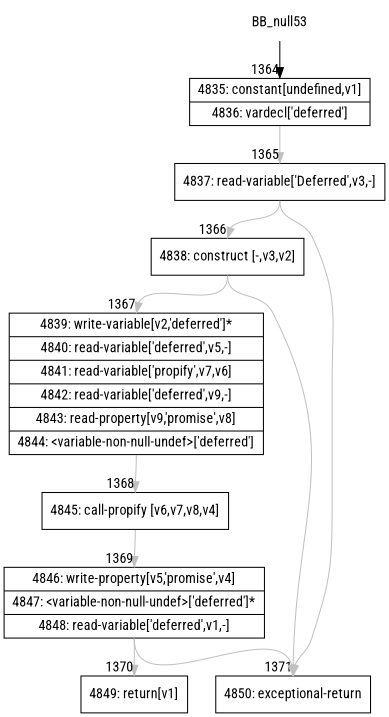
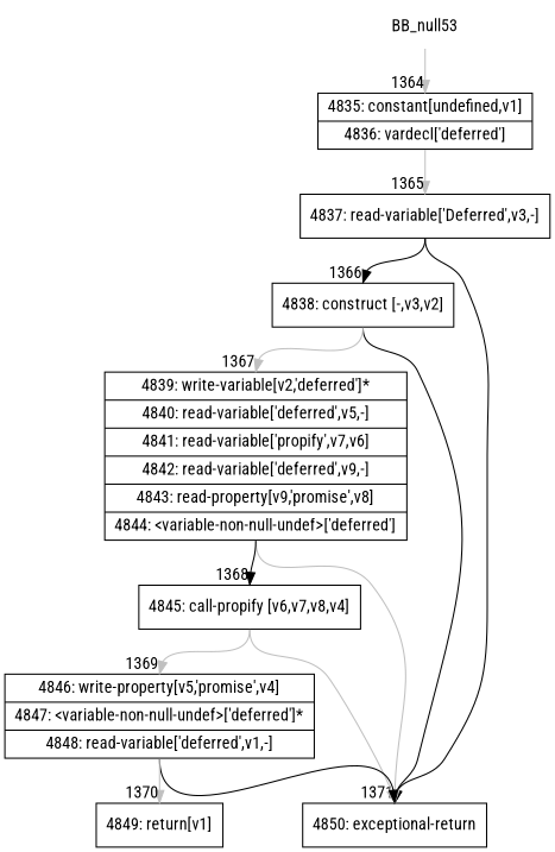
  digraph {
    fontname="Roboto Condensed"
    rankdir=TD
    node [fontname="Roboto Condensed" shape=record]
    edge [fontname="Roboto Condensed" headport=n tailport=s color=gray]
    n1 [label=BB_null53 shape=none]
    n2 [label="{4835: constant[undefined,v1]|4836: vardecl['deferred']}"]
    n3 [label="{4837: read-variable['Deferred',v3,-]}"]
    n4 [label="{4838: construct [-,v3,v2]}"]
    n5 [label="{4850: exceptional-return}"]
    n6 [label="{4839: write-variable[v2,'deferred']*|4840: read-variable['deferred',v5,-]|4841: read-variable['propify',v7,v6]|4842: read-variable['deferred',v9,-]|4843: read-property[v9,'promise',v8]|4844: \<variable-non-null-undef\>['deferred']}"]
    n7 [label="{4845: call-propify [v6,v7,v8,v4]}"]
    n8 [label="{4846: write-property[v5,'promise',v4]|4847: \<variable-non-null-undef\>['deferred']*|4848: read-variable['deferred',v1,-]}"]
    n9 [label="{4849: return[v1]}"]
-   n1 -> n2 [headlabel="    1364" color=""]
+   n1 -> n2 [headlabel="    1364"]
    n2 -> n3 [headlabel="      1365"]
-   n3 -> n4 [headlabel="      1366"]
-   n3 -> n5 [headlabel="      1371"]
-   n4 -> n5
+   n3 -> n4 [headlabel="      1366" color=""]
+   n3 -> n5 [color=black headlabel="      1371"]
+   n4 -> n5 [color=black]
    n4 -> n6 [headlabel="      1367"]
-   n6 -> n7 [headlabel="      1368"]
+   n6 -> n5
+   n6 -> n7 [headlabel="      1368" color=""]
+   n7 -> n5
    n7 -> n8 [headlabel="      1369"]
-   n8 -> n5
+   n8 -> n5 [color=black]
    n8 -> n9 [headlabel="      1370"]
  }
